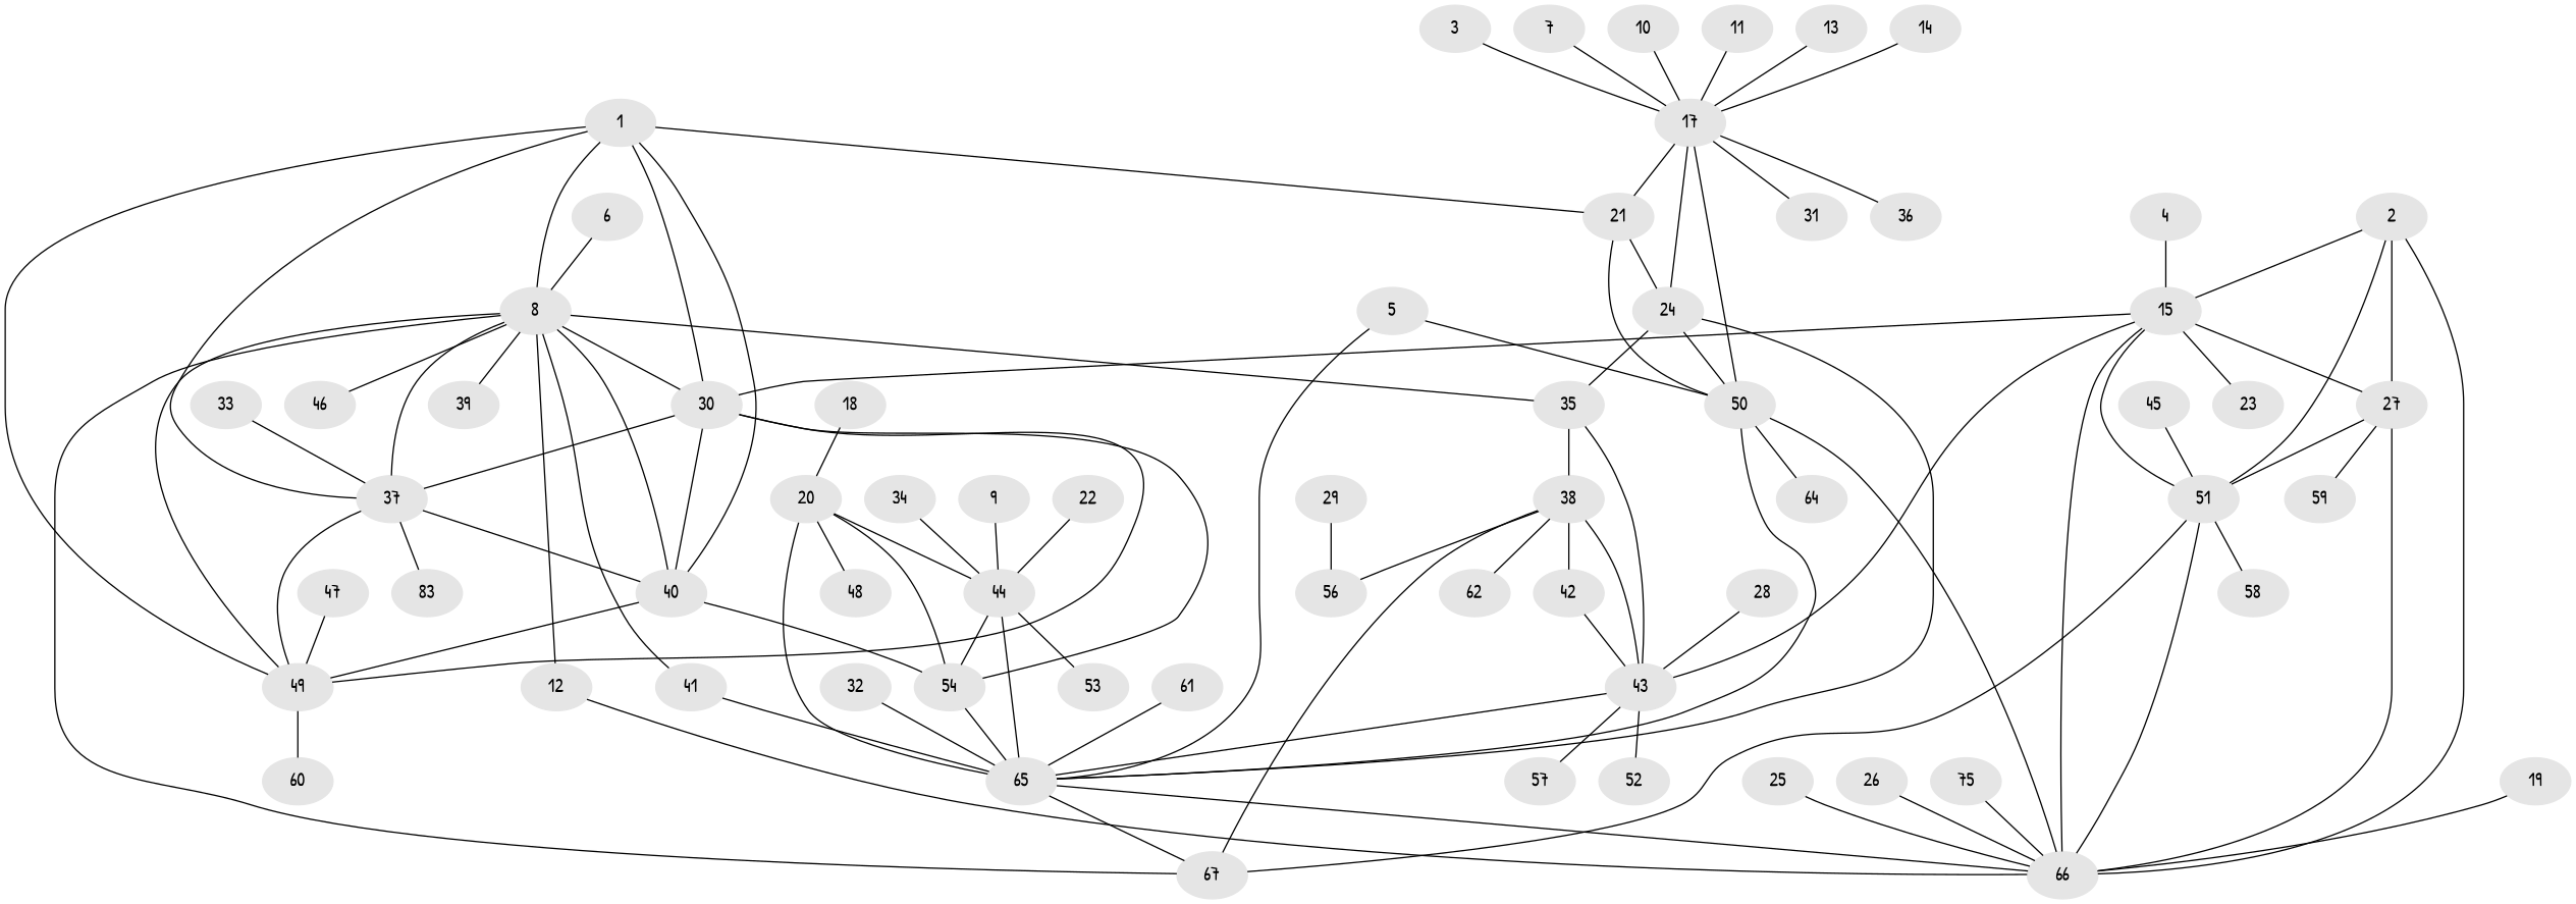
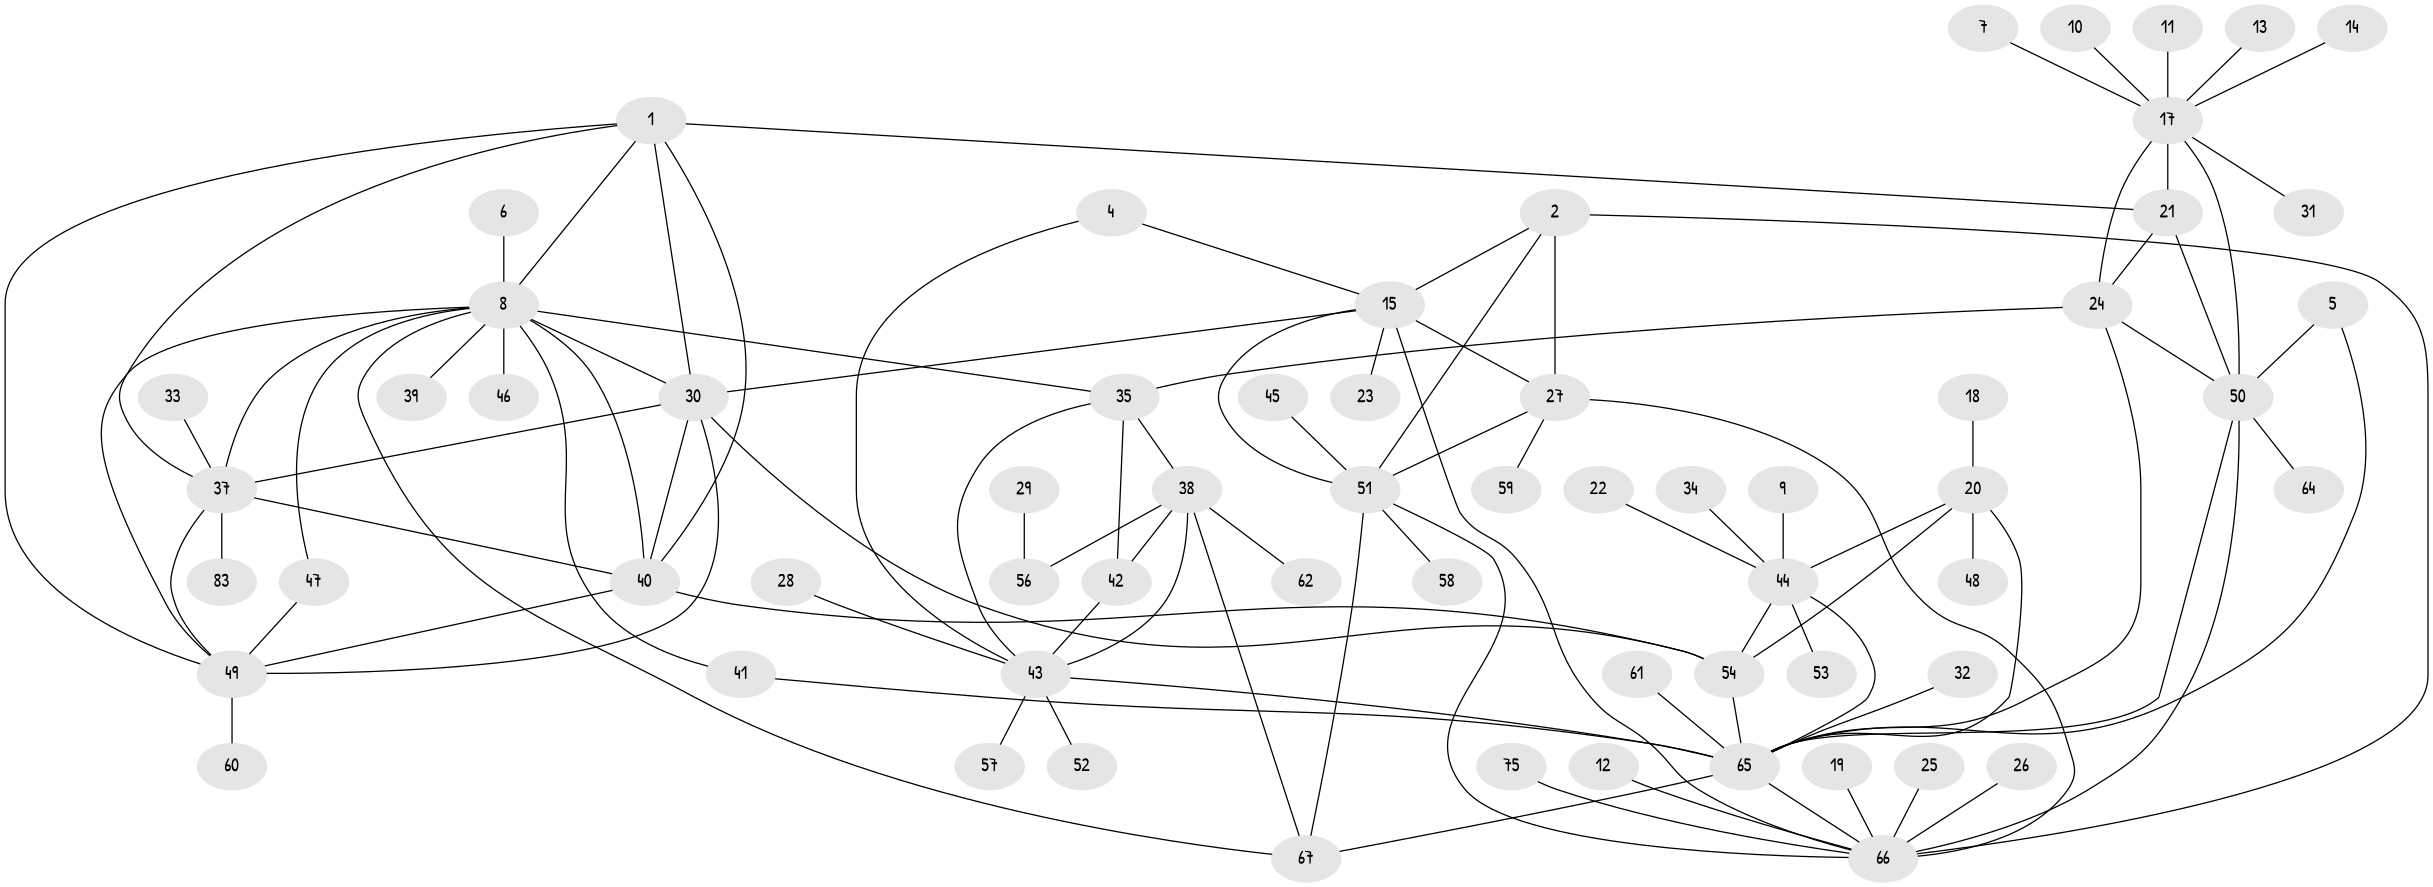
  graph {
    fontname="Patrick Hand"
    node [color=gray90 fontname="Patrick Hand" style=filled]
    edge [fontname="Patrick Hand" weight=1.0]
    1
    8
    21
    30
    37
    40
    49
    12
    35
    39
    41
    46
    67
    50
    24
    54
    n17 [label=83]
    60
    2
    15
    27
    51
    66
    23
    43
    59
    58
-   3
    17
    31
-   36
    4
    5
    65
    64
    6
    7
    42
    38
    9
    44
    53
    10
    11
    13
    14
    52
    57
    18
    20
    48
    19
    22
    25
    26
    28
    29
    56
    32
    33
    34
    62
    45
    47
    n65 [label=75]
    61
    1 -- 8
    1 -- 21
    1 -- 30
    1 -- 37
    1 -- 40
    1 -- 49
    8 -- 30
    8 -- 37
    8 -- 40
    8 -- 49
-   8 -- 12
+   8 -- 47
    8 -- 35
    8 -- 39
    8 -- 41
    8 -- 46
    8 -- 67
    21 -- 50
    21 -- 24
    30 -- 37
    30 -- 40
    30 -- 49
    30 -- 54
    37 -- 40
    37 -- 49
    37 -- n17
    40 -- 49
    40 -- 54
    49 -- 60
    12 -- 66
    35 -- 43 [weight=2.0]
+   35 -- 42 [weight=2.0]
    35 -- 38 [weight=4.0]
    41 -- 65
    50 -- 66
    50 -- 65
    50 -- 64
    24 -- 35
    24 -- 50
    24 -- 65
    54 -- 65 [weight=2.0]
    2 -- 15
    2 -- 27 [weight=2.0]
    2 -- 51
    2 -- 66
    15 -- 30
    15 -- 27 [weight=2.0]
    15 -- 51
    15 -- 66
    15 -- 23
-   15 -- 43
+   4 -- 43
    27 -- 51 [weight=2.0]
    27 -- 66 [weight=2.0]
    27 -- 59
    51 -- 67
    51 -- 66
    51 -- 58
    43 -- 65
    43 -- 52
    43 -- 57
-   3 -- 17
    17 -- 21 [weight=3.0]
    17 -- 50 [weight=3.0]
    17 -- 24 [weight=3.0]
    17 -- 31
-   17 -- 36
    4 -- 15
    5 -- 50
    5 -- 65
    65 -- 67
    65 -- 66
    6 -- 8
    7 -- 17
    42 -- 43
    38 -- 67
    38 -- 43 [weight=2.0]
    38 -- 42 [weight=2.0]
    38 -- 56
    38 -- 62
    9 -- 44
    44 -- 54
    44 -- 65 [weight=2.0]
    44 -- 53
    10 -- 17
    11 -- 17
    13 -- 17
    14 -- 17
    18 -- 20
    20 -- 54 [weight=2.0]
    20 -- 65 [weight=4.0]
    20 -- 44 [weight=2.0]
    20 -- 48
    19 -- 66
    22 -- 44
    25 -- 66
    26 -- 66
    28 -- 43
    29 -- 56
    32 -- 65
    33 -- 37
    34 -- 44
    45 -- 51
    47 -- 49
    n65 -- 66
    61 -- 65
  }
